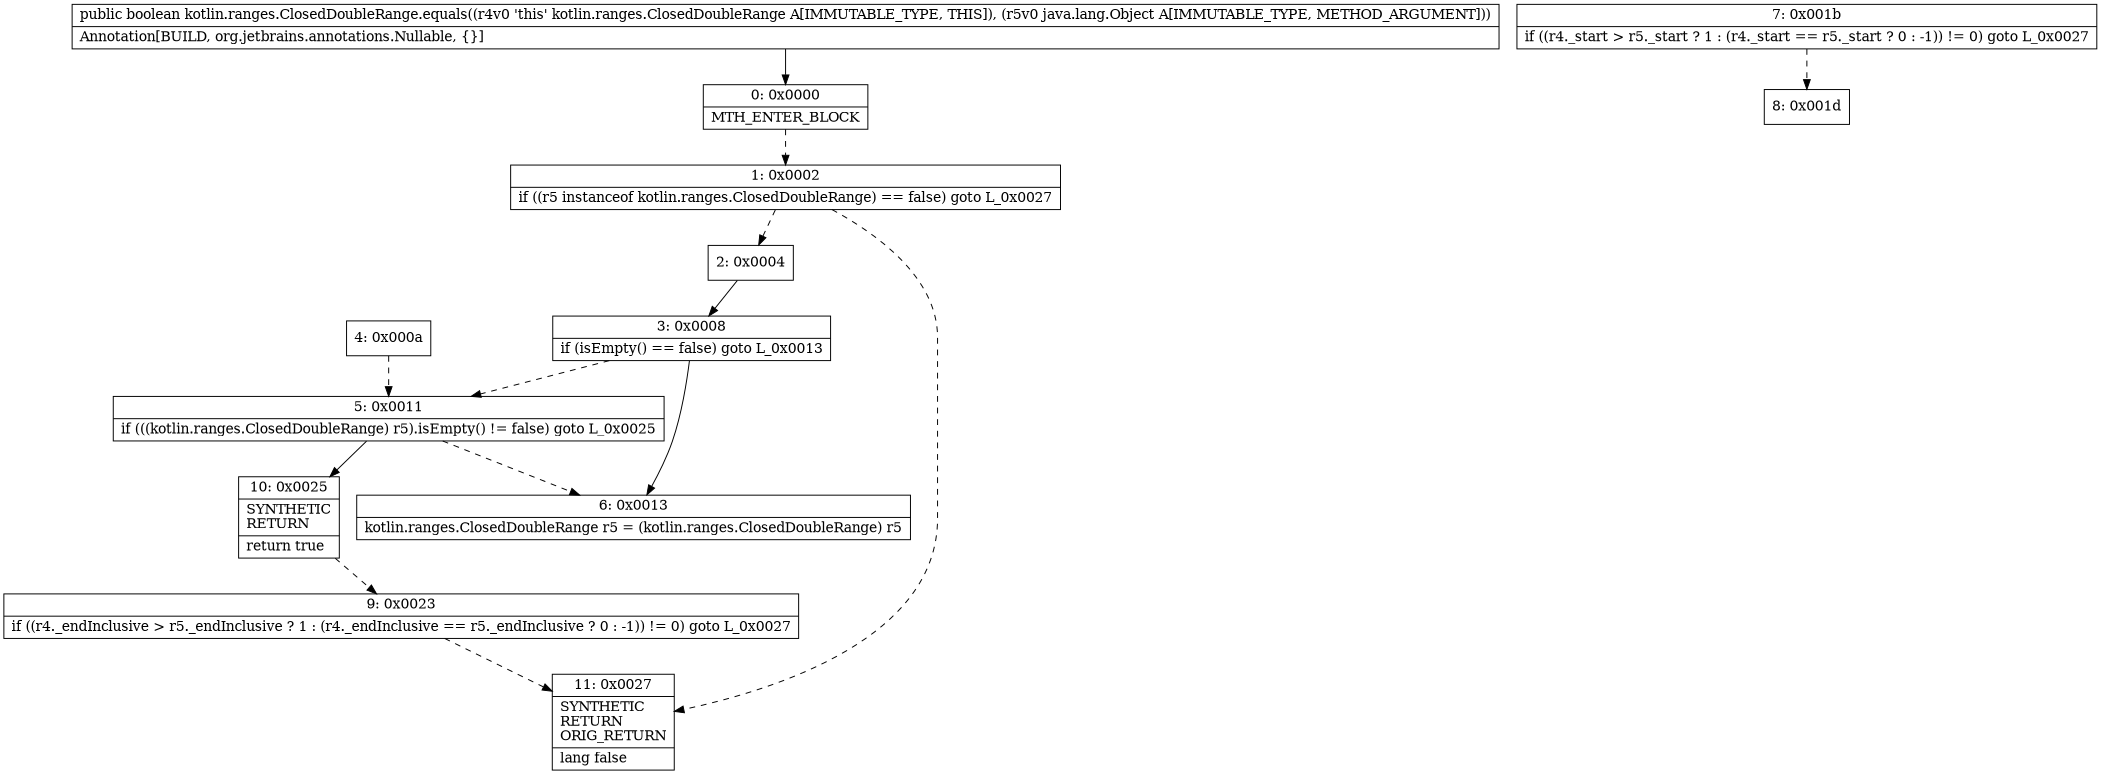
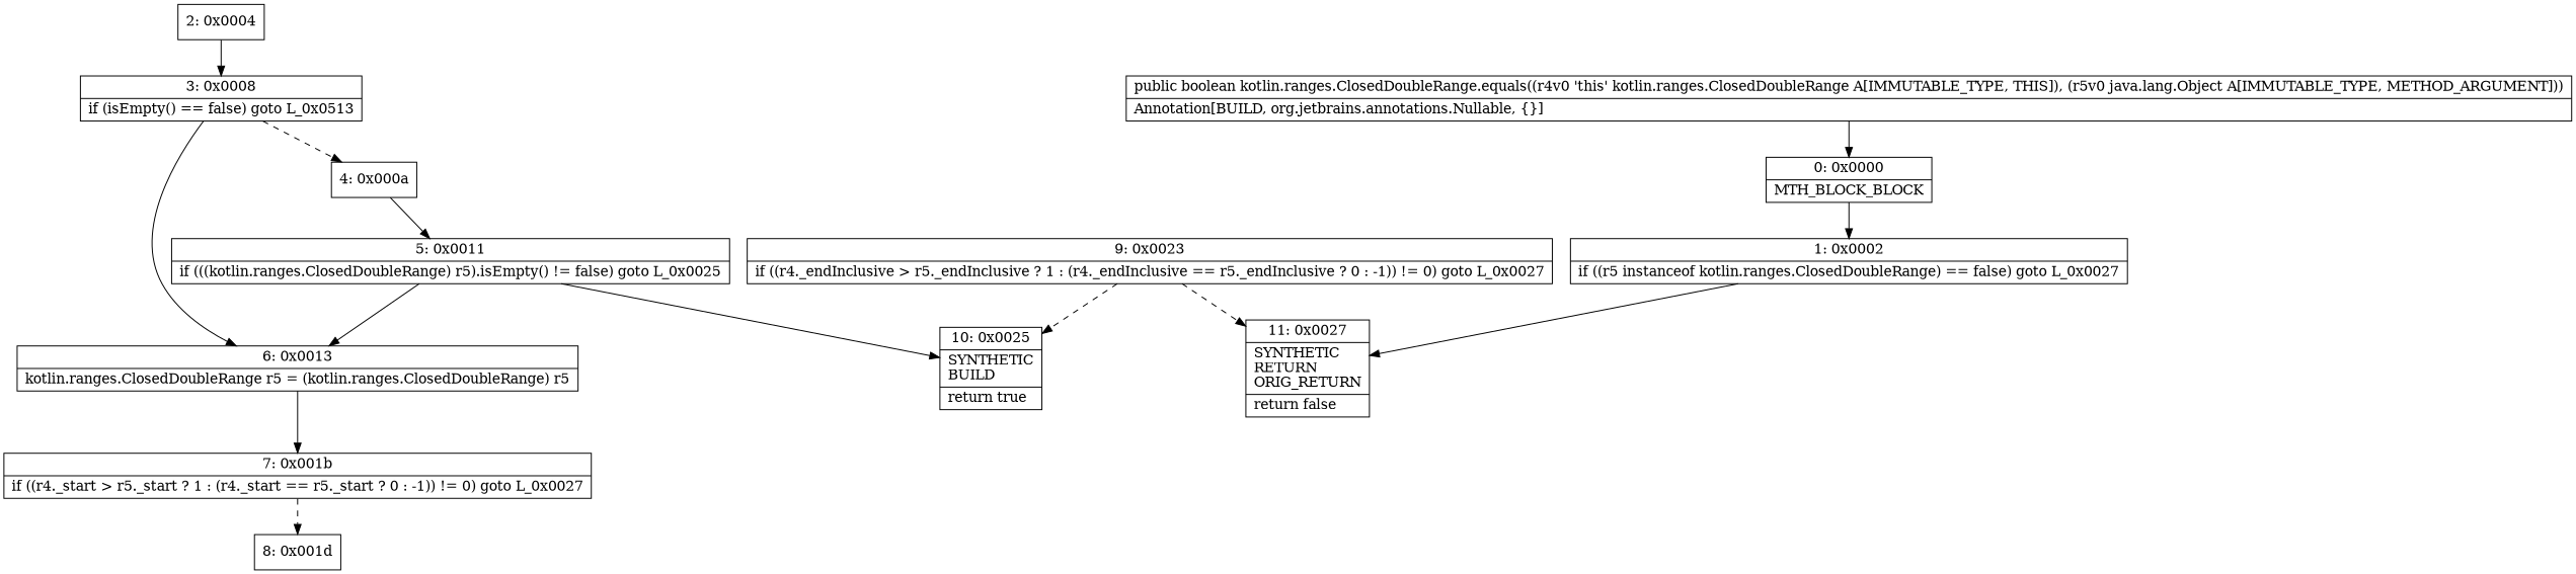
  digraph {
    node [shape=record]
-   n1 [label="{0\:\ 0x0000|MTH_ENTER_BLOCK\l}"]
+   n1 [label="{0\:\ 0x0000|MTH_BLOCK_BLOCK\l}"]
    n2 [label="{1\:\ 0x0002|if ((r5 instanceof kotlin.ranges.ClosedDoubleRange) == false) goto L_0x0027\l}"]
    n3 [label="{2\:\ 0x0004}"]
-   n4 [label="{11\:\ 0x0027|SYNTHETIC\lRETURN\lORIG_RETURN\l|lang false\l}"]
-   n5 [label="{3\:\ 0x0008|if (isEmpty() == false) goto L_0x0013\l}"]
+   n4 [label="{11\:\ 0x0027|SYNTHETIC\lRETURN\lORIG_RETURN\l|return false\l}"]
+   n5 [label="{3\:\ 0x0008|if (isEmpty() == false) goto L_0x0513\l}"]
    n6 [label="{4\:\ 0x000a}"]
    n7 [label="{6\:\ 0x0013|kotlin.ranges.ClosedDoubleRange r5 = (kotlin.ranges.ClosedDoubleRange) r5\l}"]
    n8 [label="{5\:\ 0x0011|if (((kotlin.ranges.ClosedDoubleRange) r5).isEmpty() != false) goto L_0x0025\l}"]
    n9 [label="{7\:\ 0x001b|if ((r4._start \> r5._start ? 1 : (r4._start == r5._start ? 0 : \-1)) != 0) goto L_0x0027\l}"]
-   n10 [label="{10\:\ 0x0025|SYNTHETIC\lRETURN\l|return true\l}"]
+   n10 [label="{10\:\ 0x0025|SYNTHETIC\lBUILD\l|return true\l}"]
    n11 [label="{8\:\ 0x001d}"]
    n12 [label="{9\:\ 0x0023|if ((r4._endInclusive \> r5._endInclusive ? 1 : (r4._endInclusive == r5._endInclusive ? 0 : \-1)) != 0) goto L_0x0027\l}"]
    n13 [label="{public boolean kotlin.ranges.ClosedDoubleRange.equals((r4v0 'this' kotlin.ranges.ClosedDoubleRange A[IMMUTABLE_TYPE, THIS]), (r5v0 java.lang.Object A[IMMUTABLE_TYPE, METHOD_ARGUMENT]))  | Annotation[BUILD, org.jetbrains.annotations.Nullable, \{\}]\l}"]
-   n1 -> n2 [style=dashed]
-   n2 -> n3 [style=dashed]
-   n2 -> n4 [style=dashed]
+   n1 -> n2
+   n2 -> n4
    n3 -> n5
-   n5 -> n8 [style=dashed]
+   n5 -> n6 [style=dashed]
    n5 -> n7
-   n6 -> n8 [style=dashed]
-   n8 -> n7 [style=dashed]
+   n6 -> n8
+   n7 -> n9
+   n8 -> n7 [style=solid]
    n8 -> n10
    n9 -> n11 [style=dashed]
    n12 -> n4 [style=dashed]
-   n10 -> n12 [style=dashed]
+   n12 -> n10 [style=dashed]
    n13 -> n1
  }
